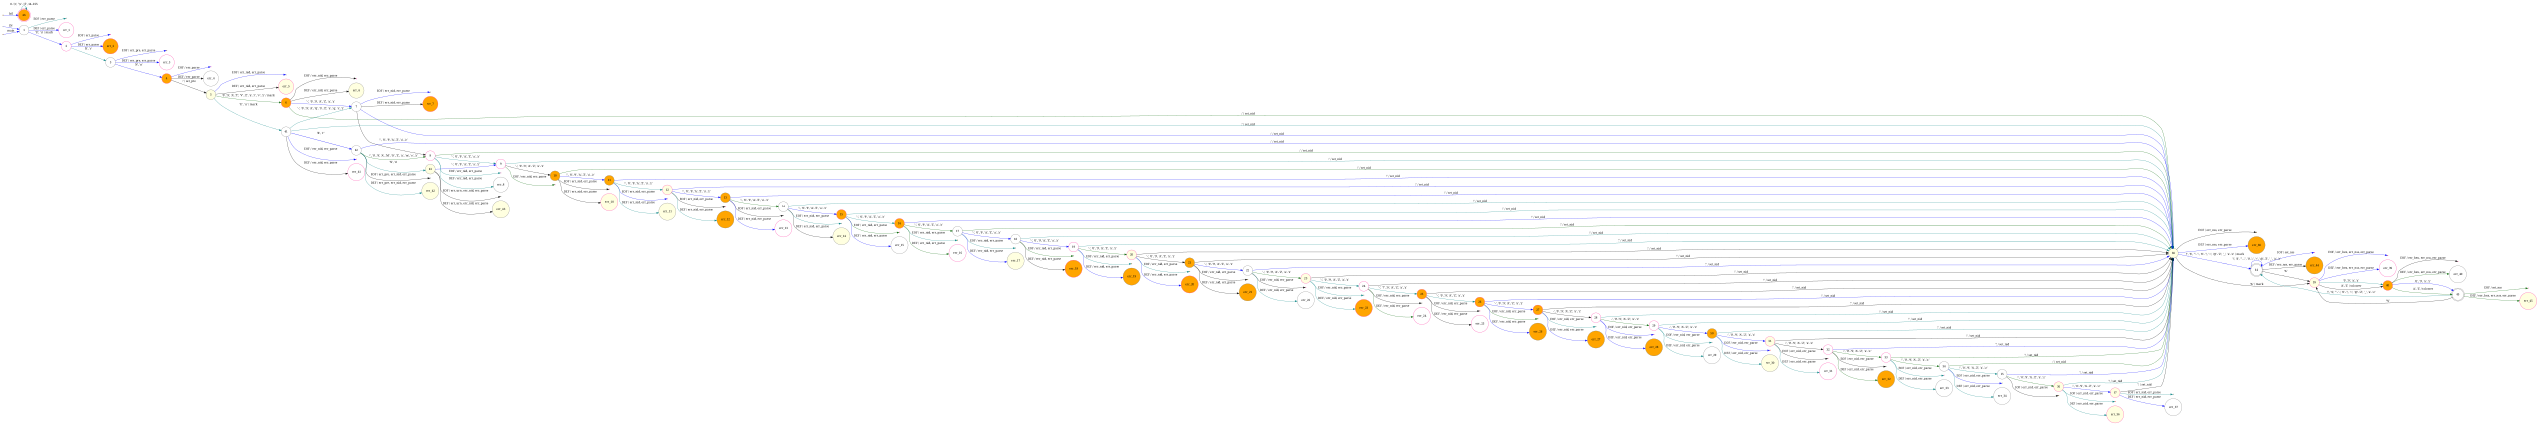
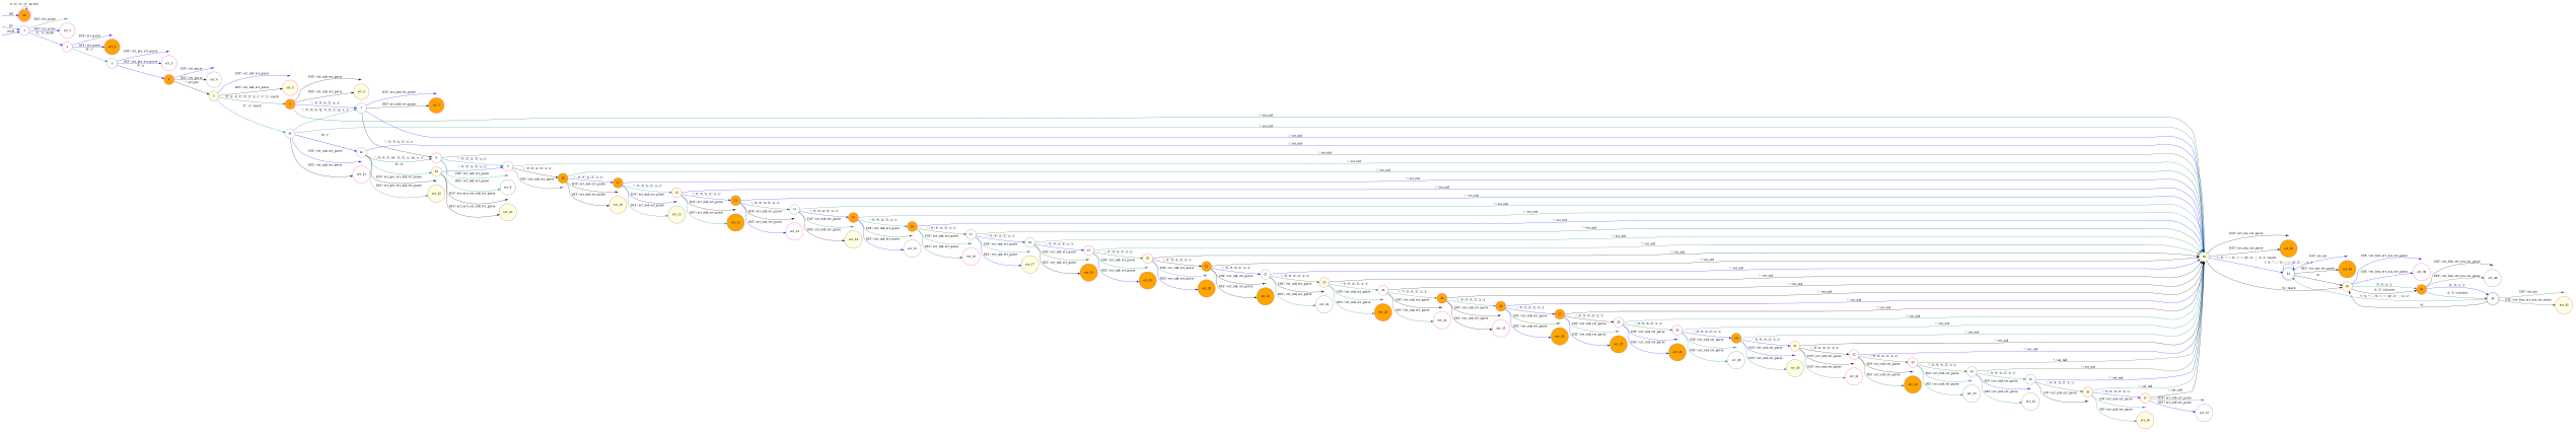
  digraph {
    fontname="Noto Serif"
    rankdir=LR
    node [color=gray40 fillcolor=white fontname="Noto Serif" shape=circle style=filled]
    edge [color=blue fontname="Noto Serif"]
    ENTRY [shape=point]
    1 [fixedsize=true height=0.65]
    eof_1 [fillcolor=lightyellow shape=point]
    err_1 [color=deeppink height=0.2]
    2 [color=deeppink fixedsize=true height=0.65]
    en_46 [fillcolor=orange shape=point]
    46 [color=deeppink fillcolor=orange fixedsize=true height=0.65 shape=doublecircle]
    en_1 [fillcolor=orange shape=point]
    eof_2 [color=deeppink shape=point]
    eof_3 [fillcolor=orange shape=point]
    eof_4 [color=deeppink shape=point]
    eof_5 [shape=point]
    eof_6 [color=deeppink shape=point]
    eof_7 [fillcolor=lightyellow shape=point]
    eof_8 [color=deeppink shape=point]
    eof_9 [color=deeppink shape=point]
    eof_10 [color=deeppink shape=point]
    eof_11 [color=deeppink shape=point]
    eof_12 [color=deeppink fillcolor=lightyellow shape=point]
    eof_13 [shape=point]
    eof_14 [shape=point]
    eof_15 [color=deeppink fillcolor=lightyellow shape=point]
    eof_16 [fillcolor=orange shape=point]
    eof_17 [fillcolor=lightyellow shape=point]
    eof_18 [fillcolor=lightyellow shape=point]
    eof_19 [fillcolor=orange shape=point]
    eof_20 [fillcolor=orange shape=point]
    eof_21 [fillcolor=orange shape=point]
    eof_22 [color=deeppink shape=point]
    eof_23 [fillcolor=lightyellow shape=point]
    eof_24 [fillcolor=lightyellow shape=point]
    eof_25 [color=deeppink fillcolor=lightyellow shape=point]
    eof_26 [fillcolor=orange shape=point]
    eof_27 [fillcolor=lightyellow shape=point]
    eof_28 [color=deeppink shape=point]
    eof_29 [shape=point]
    eof_30 [color=deeppink fillcolor=orange shape=point]
    eof_31 [color=deeppink fillcolor=lightyellow shape=point]
    eof_32 [shape=point]
    eof_33 [color=deeppink shape=point]
    eof_34 [fillcolor=lightyellow shape=point]
    eof_35 [fillcolor=orange shape=point]
    eof_36 [color=deeppink fillcolor=orange shape=point]
    eof_37 [fillcolor=lightyellow shape=point]
    eof_38 [fillcolor=orange shape=point]
    eof_39 [color=deeppink fillcolor=orange shape=point]
    eof_40 [color=deeppink fillcolor=lightyellow shape=point]
    eof_41 [color=deeppink shape=point]
    eof_42 [shape=point]
    eof_43 [fillcolor=lightyellow shape=point]
    eof_44 [color=deeppink fillcolor=lightyellow shape=point]
    eof_45 [color=deeppink fillcolor=lightyellow shape=point]
    err_2 [color=deeppink fillcolor=orange height=0.2]
    err_3 [color=deeppink height=0.2]
    err_4 [height=0.2]
    err_5 [color=deeppink fillcolor=lightyellow height=0.2]
    err_6 [fillcolor=lightyellow height=0.2]
    err_7 [color=deeppink fillcolor=orange height=0.2]
    err_8 [height=0.2]
    err_10 [color=deeppink fillcolor=lightyellow height=0.2]
    err_11 [fillcolor=lightyellow height=0.2]
    err_12 [fillcolor=orange height=0.2]
    err_13 [color=deeppink height=0.2]
    err_14 [fillcolor=lightyellow height=0.2]
    err_15 [height=0.2]
    err_16 [color=deeppink height=0.2]
    err_17 [fillcolor=lightyellow height=0.2]
    err_18 [color=deeppink fillcolor=orange height=0.2]
    err_19 [fillcolor=orange height=0.2]
    err_20 [color=deeppink fillcolor=orange height=0.2]
    err_21 [fillcolor=orange height=0.2]
    err_22 [height=0.2]
    err_23 [color=deeppink fillcolor=orange height=0.2]
    err_24 [color=deeppink height=0.2]
    err_25 [color=deeppink height=0.2]
    err_26 [fillcolor=orange height=0.2]
    err_27 [fillcolor=orange height=0.2]
    err_28 [fillcolor=orange height=0.2]
    err_29 [height=0.2]
    err_30 [fillcolor=lightyellow height=0.2]
    err_31 [color=deeppink height=0.2]
    err_32 [fillcolor=orange height=0.2]
    err_33 [height=0.2]
    err_34 [height=0.2]
    err_36 [color=deeppink fillcolor=lightyellow height=0.2]
    err_37 [height=0.2]
    err_38 [fillcolor=orange height=0.2]
    err_39 [color=deeppink height=0.2]
    err_40 [height=0.2]
    err_41 [color=deeppink height=0.2]
    err_42 [fillcolor=lightyellow height=0.2]
    err_43 [fillcolor=lightyellow height=0.2]
    err_44 [fillcolor=orange height=0.2]
    err_45 [color=deeppink fillcolor=lightyellow height=0.2]
    44 [fixedsize=true height=0.65 shape=doublecircle]
    39 [color=deeppink fillcolor=lightyellow fixedsize=true height=0.65]
    40 [color=deeppink fillcolor=orange fixedsize=true height=0.65]
    45 [fixedsize=true height=0.65 shape=doublecircle]
    3 [fixedsize=true height=0.65]
    4 [color=deeppink fillcolor=orange fixedsize=true height=0.65]
    5 [fillcolor=lightyellow fixedsize=true height=0.65]
    6 [color=deeppink fillcolor=orange fixedsize=true height=0.65]
    41 [fixedsize=true height=0.65]
    7 [fixedsize=true height=0.65]
    38 [fillcolor=lightyellow fixedsize=true height=0.65]
    42 [fixedsize=true height=0.65]
    8 [color=deeppink fixedsize=true height=0.65]
    43 [fillcolor=lightyellow fixedsize=true height=0.65]
    9 [color=deeppink fixedsize=true height=0.65]
    10 [fillcolor=orange fixedsize=true height=0.65]
    11 [fillcolor=orange fixedsize=true height=0.65]
    12 [color=deeppink fillcolor=lightyellow fixedsize=true height=0.65]
    13 [fillcolor=orange fixedsize=true height=0.65]
    14 [fixedsize=true height=0.65]
    15 [color=deeppink fillcolor=orange fixedsize=true height=0.65]
    16 [color=deeppink fillcolor=orange fixedsize=true height=0.65]
    17 [fixedsize=true height=0.65]
    18 [fixedsize=true height=0.65]
    19 [color=deeppink fixedsize=true height=0.65]
    20 [color=deeppink fillcolor=lightyellow fixedsize=true height=0.65]
    21 [fillcolor=orange fixedsize=true height=0.65]
    22 [fixedsize=true height=0.65]
    23 [color=deeppink fillcolor=lightyellow fixedsize=true height=0.65]
    24 [color=deeppink fixedsize=true height=0.65]
    25 [color=deeppink fillcolor=orange fixedsize=true height=0.65]
    26 [color=deeppink fillcolor=orange fixedsize=true height=0.65]
    27 [color=deeppink fillcolor=orange fixedsize=true height=0.65]
    28 [color=deeppink fixedsize=true height=0.65]
    29 [color=deeppink fixedsize=true height=0.65]
    n130 [fillcolor=orange fixedsize=true height=0.65 label=50]
    31 [color=deeppink fillcolor=lightyellow fixedsize=true height=0.65]
    32 [color=deeppink fixedsize=true height=0.65]
    33 [color=deeppink fixedsize=true height=0.65]
    34 [fixedsize=true height=0.65]
    35 [fixedsize=true height=0.65]
    36 [color=deeppink fillcolor=lightyellow fixedsize=true height=0.65]
    37 [color=deeppink fillcolor=lightyellow fixedsize=true height=0.65]
    ENTRY -> 1 [label=IN]
    1 -> eof_1 [color=teal label="EOF / err_parse"]
    1 -> err_1 [label="DEF / err_parse"]
    1 -> 2 [label="'U', 'u' / mark"]
    2 -> eof_2 [label="EOF / err_parse"]
    2 -> err_2 [label="DEF / err_parse"]
    2 -> 3 [color=teal label="'R', 'r'"]
    en_46 -> 46 [label=fail]
    46 -> 46 [color=teal label="0..'\\t', '\\v'..'\\f', 14..255"]
    en_1 -> 1 [label=main]
    44 -> eof_44 [label="EOF / set_nss"]
    44 -> err_44 [color=black label="DEF / err_nss, err_parse"]
    44 -> 44 [label="'!', '$', '''..'.', '0'..';', '=', '@'..'Z', '_', 'a'..'z'"]
    44 -> 39 [color=black label="'%'"]
    39 -> eof_39 [label="EOF / err_hex, err_nss, err_parse"]
    39 -> err_39 [label="DEF / err_hex, err_nss, err_parse"]
    39 -> 40 [color=teal label="'0'..'9', 'a'..'z'"]
    39 -> 40 [color=black label="'A'..'Z' / tolower"]
    40 -> eof_40 [color=black label="EOF / err_hex, err_nss, err_parse"]
    40 -> err_40 [color=darkgreen label="DEF / err_hex, err_nss, err_parse"]
    40 -> 45 [label="'0'..'9', 'a'..'z'"]
    40 -> 45 [color=darkgreen label="'A'..'Z' / tolower"]
    45 -> eof_45 [color=darkgreen label="EOF / set_nss"]
    45 -> err_45 [color=darkgreen label="DEF / err_hex, err_nss, err_parse"]
    45 -> 44 [color=teal label="'!', '$', '''..'.', '0'..';', '=', '@'..'Z', '_', 'a'..'z'"]
    45 -> 39 [color=black label="'%'"]
    3 -> eof_3 [label="EOF / err_pre, err_parse"]
    3 -> err_3 [label="DEF / err_pre, err_parse"]
    3 -> 4 [label="'N', 'n'"]
    4 -> eof_4 [label="EOF / err_parse"]
    4 -> err_4 [color=black label="DEF / err_parse"]
    4 -> 5 [color=black label="':' / set_pre"]
    5 -> eof_5 [label="EOF / err_nid, err_parse"]
    5 -> err_5 [color=black label="DEF / err_nid, err_parse"]
    5 -> 6 [color=darkgreen label="'0'..'9', 'A'..'T', 'V'..'Z', 'a'..'t', 'v'..'z' / mark"]
    5 -> 41 [color=teal label="'U', 'u' / mark"]
    6 -> eof_6 [color=black label="EOF / err_nid, err_parse"]
    6 -> err_6 [color=black label="DEF / err_nid, err_parse"]
    6 -> 7 [label="'-', '0'..'9', 'A'..'Z', 'a'..'z'"]
    6 -> 38 [color=darkgreen label="':' / set_nid"]
    41 -> eof_41 [label="EOF / err_nid, err_parse"]
    41 -> err_41 [color=black label="DEF / err_nid, err_parse"]
    41 -> 7 [color=teal label="'-', '0'..'9', 'A'..'Q', 'S'..'Z', 'a'..'q', 's'..'z'"]
    41 -> 38 [color=teal label="':' / set_nid"]
    41 -> 42 [label="'R', 'r'"]
    7 -> eof_7 [label="EOF / err_nid, err_parse"]
    7 -> err_7 [color=black label="DEF / err_nid, err_parse"]
    7 -> 38 [label="':' / set_nid"]
    7 -> 8 [color=black label="'-', '0'..'9', 'A'..'Z', 'a'..'z'"]
    38 -> eof_38 [color=black label="EOF / err_nss, err_parse"]
-   38 -> err_38 [label="DEF / err_nss, err_parse"]
+   38 -> err_38 [color=black label="DEF / err_nss, err_parse"]
    38 -> 44 [label="'!', '$', '''..'.', '0'..';', '=', '@'..'Z', '_', 'a'..'z' / mark"]
    38 -> 39 [color=black label="'%' / mark"]
    42 -> eof_42 [color=black label="EOF / err_pre, err_nid, err_parse"]
    42 -> err_42 [color=teal label="DEF / err_pre, err_nid, err_parse"]
    42 -> 38 [label="':' / set_nid"]
    42 -> 8 [color=darkgreen label="'-', '0'..'9', 'A'..'M', 'O'..'Z', 'a'..'m', 'o'..'z'"]
    42 -> 43 [color=teal label="'N', 'n'"]
    8 -> eof_8 [color=teal label="EOF / err_nid, err_parse"]
    8 -> err_8 [color=teal label="DEF / err_nid, err_parse"]
    8 -> 38 [color=darkgreen label="':' / set_nid"]
    8 -> 9 [color=teal label="'-', '0'..'9', 'A'..'Z', 'a'..'z'"]
    43 -> eof_43 [color=black label="EOF / err_urn, err_nid, err_parse"]
    43 -> err_43 [color=black label="DEF / err_urn, err_nid, err_parse"]
    43 -> 9 [label="'-', '0'..'9', 'A'..'Z', 'a'..'z'"]
    9 -> eof_9 [color=darkgreen label="EOF / err_nid, err_parse"]
    9 -> 38 [color=teal label="':' / set_nid"]
    9 -> 10 [color=black label="'-', '0'..'9', 'A'..'Z', 'a'..'z'"]
    10 -> eof_10 [color=black label="EOF / err_nid, err_parse"]
    10 -> err_10 [color=black label="DEF / err_nid, err_parse"]
    10 -> 38 [color=darkgreen label="':' / set_nid"]
    10 -> 11 [label="'-', '0'..'9', 'A'..'Z', 'a'..'z'"]
    11 -> eof_11 [label="EOF / err_nid, err_parse"]
    11 -> err_11 [color=teal label="DEF / err_nid, err_parse"]
    11 -> 38 [label="':' / set_nid"]
    11 -> 12 [color=teal label="'-', '0'..'9', 'A'..'Z', 'a'..'z'"]
    12 -> eof_12 [color=black label="EOF / err_nid, err_parse"]
    12 -> err_12 [color=teal label="DEF / err_nid, err_parse"]
    12 -> 38 [label="':' / set_nid"]
    12 -> 13 [label="'-', '0'..'9', 'A'..'Z', 'a'..'z'"]
    13 -> eof_13 [color=black label="EOF / err_nid, err_parse"]
    13 -> err_13 [label="DEF / err_nid, err_parse"]
    13 -> 38 [label="':' / set_nid"]
    13 -> 14 [color=darkgreen label="'-', '0'..'9', 'A'..'Z', 'a'..'z'"]
    14 -> eof_14 [color=teal label="EOF / err_nid, err_parse"]
    14 -> err_14 [color=black label="DEF / err_nid, err_parse"]
    14 -> 38 [color=teal label="':' / set_nid"]
    14 -> 15 [label="'-', '0'..'9', 'A'..'Z', 'a'..'z'"]
    15 -> eof_15 [color=darkgreen label="EOF / err_nid, err_parse"]
    15 -> err_15 [label="DEF / err_nid, err_parse"]
    15 -> 38 [color=teal label="':' / set_nid"]
    15 -> 16 [color=teal label="'-', '0'..'9', 'A'..'Z', 'a'..'z'"]
    16 -> eof_16 [color=teal label="EOF / err_nid, err_parse"]
    16 -> err_16 [color=darkgreen label="DEF / err_nid, err_parse"]
    16 -> 38 [label="':' / set_nid"]
    16 -> 17 [color=darkgreen label="'-', '0'..'9', 'A'..'Z', 'a'..'z'"]
    17 -> eof_17 [color=teal label="EOF / err_nid, err_parse"]
    17 -> err_17 [label="DEF / err_nid, err_parse"]
    17 -> 38 [color=darkgreen label="':' / set_nid"]
    17 -> 18 [label="'-', '0'..'9', 'A'..'Z', 'a'..'z'"]
    18 -> eof_18 [color=darkgreen label="EOF / err_nid, err_parse"]
    18 -> err_18 [color=black label="DEF / err_nid, err_parse"]
    18 -> 38 [color=teal label="':' / set_nid"]
    18 -> 19 [label="'-', '0'..'9', 'A'..'Z', 'a'..'z'"]
    19 -> eof_19 [color=teal label="EOF / err_nid, err_parse"]
    19 -> err_19 [label="DEF / err_nid, err_parse"]
    19 -> 38 [color=teal label="':' / set_nid"]
    19 -> 20 [color=darkgreen label="'-', '0'..'9', 'A'..'Z', 'a'..'z'"]
    20 -> eof_20 [color=teal label="EOF / err_nid, err_parse"]
    20 -> err_20 [label="DEF / err_nid, err_parse"]
    20 -> 38 [color=black label="':' / set_nid"]
    20 -> 21 [color=black label="'-', '0'..'9', 'A'..'Z', 'a'..'z'"]
    21 -> eof_21 [color=black label="EOF / err_nid, err_parse"]
    21 -> err_21 [color=black label="DEF / err_nid, err_parse"]
    21 -> 38 [color=black label="':' / set_nid"]
    21 -> 22 [label="'-', '0'..'9', 'A'..'Z', 'a'..'z'"]
    22 -> eof_22 [color=black label="EOF / err_nid, err_parse"]
    22 -> err_22 [color=teal label="DEF / err_nid, err_parse"]
    22 -> 38 [label="':' / set_nid"]
    22 -> 23 [color=darkgreen label="'-', '0'..'9', 'A'..'Z', 'a'..'z'"]
    23 -> eof_23 [color=teal label="EOF / err_nid, err_parse"]
    23 -> err_23 [color=teal label="DEF / err_nid, err_parse"]
    23 -> 38 [color=black label="':' / set_nid"]
    23 -> 24 [color=teal label="'-', '0'..'9', 'A'..'Z', 'a'..'z'"]
    24 -> eof_24 [color=black label="EOF / err_nid, err_parse"]
    24 -> err_24 [color=darkgreen label="DEF / err_nid, err_parse"]
    24 -> 38 [color=black label="':' / set_nid"]
    24 -> 25 [color=teal label="'-', '7'..'9', 'A'..'Z', 'a'..'z'"]
    25 -> eof_25 [color=black label="EOF / err_nid, err_parse"]
    25 -> err_25 [color=black label="DEF / err_nid, err_parse"]
    25 -> 38 [color=black label="':' / set_nid"]
    25 -> 26 [color=teal label="'-', '0'..'9', 'A'..'Z', 'a'..'z'"]
    26 -> eof_26 [color=darkgreen label="EOF / err_nid, err_parse"]
    26 -> err_26 [label="DEF / err_nid, err_parse"]
    26 -> 38 [label="':' / set_nid"]
    26 -> 27 [label="'-', '0'..'9', 'A'..'Z', 'a'..'z'"]
    27 -> eof_27 [color=teal label="EOF / err_nid, err_parse"]
    27 -> err_27 [label="DEF / err_nid, err_parse"]
    27 -> 38 [color=black label="':' / set_nid"]
    27 -> 28 [color=black label="'-', '0'..'9', 'A'..'Z', 'a'..'z'"]
    28 -> eof_28 [label="EOF / err_nid, err_parse"]
    28 -> err_28 [label="DEF / err_nid, err_parse"]
    28 -> 38 [color=teal label="':' / set_nid"]
    28 -> 29 [color=darkgreen label="'-', '0'..'9', 'A'..'Z', 'a'..'z'"]
    29 -> eof_29 [color=teal label="EOF / err_nid, err_parse"]
    29 -> err_29 [color=teal label="DEF / err_nid, err_parse"]
    29 -> 38 [color=teal label="':' / set_nid"]
    29 -> n130 [label="'-', '0'..'9', 'A'..'Z', 'a'..'z'"]
    n130 -> eof_30 [label="EOF / err_nid, err_parse"]
    n130 -> err_30 [color=teal label="DEF / err_nid, err_parse"]
    n130 -> 38 [color=teal label="':' / set_nid"]
    n130 -> 31 [label="'-', '0'..'9', 'A'..'Z', 'a'..'z'"]
    31 -> eof_31 [color=black label="EOF / err_nid, err_parse"]
    31 -> err_31 [color=teal label="DEF / err_nid, err_parse"]
    31 -> 38 [color=black label="':' / set_nid"]
    31 -> 32 [color=black label="'-', '0'..'9', 'A'..'Z', 'a'..'z'"]
    32 -> eof_32 [color=black label="EOF / err_nid, err_parse"]
    32 -> err_32 [color=darkgreen label="DEF / err_nid, err_parse"]
    32 -> 38 [label="':' / set_nid"]
    32 -> 33 [color=darkgreen label="'-', '0'..'9', 'A'..'Z', 'a'..'z'"]
    33 -> eof_33 [color=teal label="EOF / err_nid, err_parse"]
    33 -> err_33 [color=teal label="DEF / err_nid, err_parse"]
    33 -> 38 [color=darkgreen label="':' / set_nid"]
    33 -> 34 [color=darkgreen label="'-', '0'..'9', 'A'..'Z', 'a'..'z'"]
    34 -> eof_34 [label="EOF / err_nid, err_parse"]
    34 -> err_34 [color=teal label="DEF / err_nid, err_parse"]
    34 -> 38 [color=darkgreen label="':' / set_nid"]
    34 -> 35 [color=teal label="'-', '0'..'9', 'A'..'Z', 'a'..'z'"]
    35 -> eof_35 [color=black label="EOF / err_nid, err_parse"]
    35 -> 38 [label="':' / set_nid"]
    35 -> 36 [color=darkgreen label="'-', '0'..'9', 'A'..'Z', 'a'..'z'"]
    36 -> eof_36 [color=teal label="EOF / err_nid, err_parse"]
    36 -> err_36 [color=teal label="DEF / err_nid, err_parse"]
    36 -> 38 [color=teal label="':' / set_nid"]
    36 -> 37 [label="'-', '0'..'9', 'A'..'Z', 'a'..'z'"]
    37 -> eof_37 [color=teal label="EOF / err_nid, err_parse"]
    37 -> err_37 [label="DEF / err_nid, err_parse"]
    37 -> 38 [color=black label="':' / set_nid"]
  }
